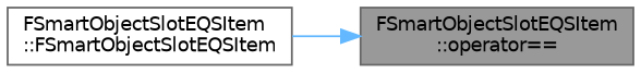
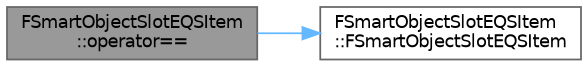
  digraph {
    rankdir=LR
    fontname="DejaVu Sans"
    node [fontname="DejaVu Sans" fontsize=10 shape=box style=filled]
    n1 [color=gray40 fillcolor=grey60 fontcolor=black height=0.2 label="FSmartObjectSlotEQSItem\l::operator==" width=0.4]
    n2 [color=grey40 fillcolor=white height=0.2 label="FSmartObjectSlotEQSItem\l::FSmartObjectSlotEQSItem" width=0.4]
-   n2 -> n1 [color=steelblue1 fontname="DejaVu Sans" fontsize=10 labelfontname=Helvetica labelfontsize=10 style=solid]
+   n1 -> n2 [color=steelblue1 fontname="DejaVu Sans" fontsize=10 labelfontname=Helvetica labelfontsize=10 style=solid]
  }
